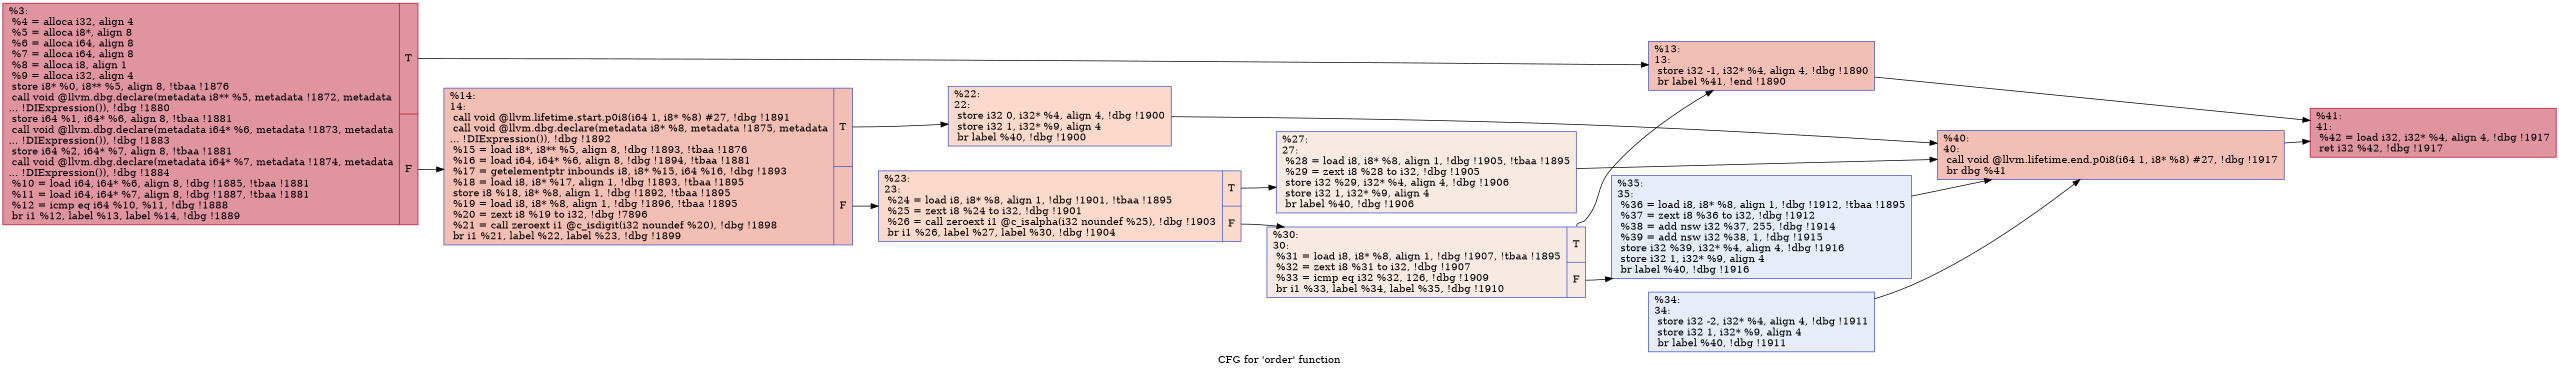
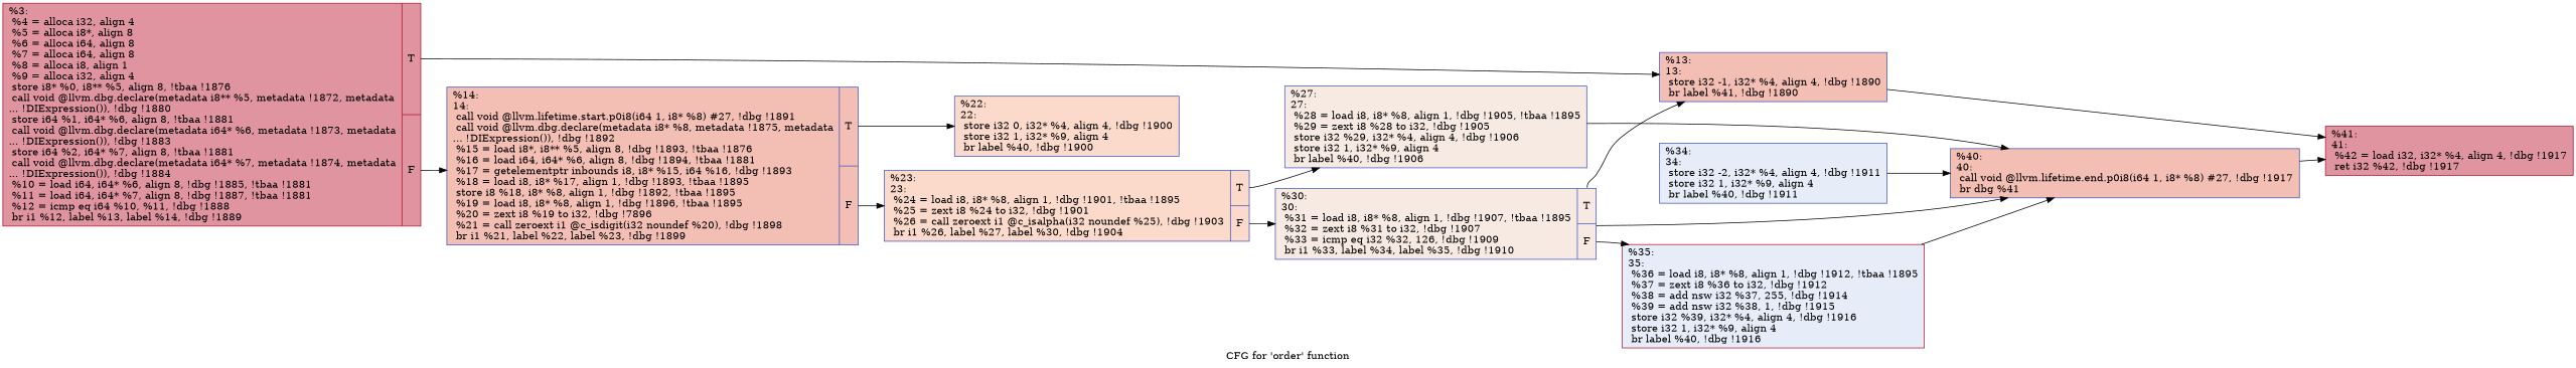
  digraph {
    label="CFG for 'order' function"
    rankdir=LR
    node [color="#3d50c3ff" fillcolor="#e36c5570" shape=record style=filled]
    n1 [color="#b70d28ff" fillcolor="#b70d2870" label="{%3:\l  %4 = alloca i32, align 4\l  %5 = alloca i8*, align 8\l  %6 = alloca i64, align 8\l  %7 = alloca i64, align 8\l  %8 = alloca i8, align 1\l  %9 = alloca i32, align 4\l  store i8* %0, i8** %5, align 8, !tbaa !1876\l  call void @llvm.dbg.declare(metadata i8** %5, metadata !1872, metadata\l... !DIExpression()), !dbg !1880\l  store i64 %1, i64* %6, align 8, !tbaa !1881\l  call void @llvm.dbg.declare(metadata i64* %6, metadata !1873, metadata\l... !DIExpression()), !dbg !1883\l  store i64 %2, i64* %7, align 8, !tbaa !1881\l  call void @llvm.dbg.declare(metadata i64* %7, metadata !1874, metadata\l... !DIExpression()), !dbg !1884\l  %10 = load i64, i64* %6, align 8, !dbg !1885, !tbaa !1881\l  %11 = load i64, i64* %7, align 8, !dbg !1887, !tbaa !1881\l  %12 = icmp eq i64 %10, %11, !dbg !1888\l  br i1 %12, label %13, label %14, !dbg !1889\l|{<s0>T|<s1>F}}"]
-   n2 [label="{%13:\l13:                                               \l  store i32 -1, i32* %4, align 4, !dbg !1890\l  br label %41, !end !1890\l}"]
+   n2 [label="{%13:\l13:                                               \l  store i32 -1, i32* %4, align 4, !dbg !1890\l  br label %41, !dbg !1890\l}"]
    n3 [label="{%14:\l14:                                               \l  call void @llvm.lifetime.start.p0i8(i64 1, i8* %8) #27, !dbg !1891\l  call void @llvm.dbg.declare(metadata i8* %8, metadata !1875, metadata\l... !DIExpression()), !dbg !1892\l  %15 = load i8*, i8** %5, align 8, !dbg !1893, !tbaa !1876\l  %16 = load i64, i64* %6, align 8, !dbg !1894, !tbaa !1881\l  %17 = getelementptr inbounds i8, i8* %15, i64 %16, !dbg !1893\l  %18 = load i8, i8* %17, align 1, !dbg !1893, !tbaa !1895\l  store i8 %18, i8* %8, align 1, !dbg !1892, !tbaa !1895\l  %19 = load i8, i8* %8, align 1, !dbg !1896, !tbaa !1895\l  %20 = zext i8 %19 to i32, !dbg !7896\l  %21 = call zeroext i1 @c_isdigit(i32 noundef %20), !dbg !1898\l  br i1 %21, label %22, label %23, !dbg !1899\l|{<s0>T|<s1>F}}"]
    n4 [color="#b70d28ff" fillcolor="#b70d2870" label="{%41:\l41:                                               \l  %42 = load i32, i32* %4, align 4, !dbg !1917\l  ret i32 %42, !dbg !1917\l}"]
    n5 [fillcolor="#f7a88970" label="{%22:\l22:                                               \l  store i32 0, i32* %4, align 4, !dbg !1900\l  store i32 1, i32* %9, align 4\l  br label %40, !dbg !1900\l}"]
    n6 [fillcolor="#f7a88970" label="{%23:\l23:                                               \l  %24 = load i8, i8* %8, align 1, !dbg !1901, !tbaa !1895\l  %25 = zext i8 %24 to i32, !dbg !1901\l  %26 = call zeroext i1 @c_isalpha(i32 noundef %25), !dbg !1903\l  br i1 %26, label %27, label %30, !dbg !1904\l|{<s0>T|<s1>F}}"]
    n7 [label="{%40:\l40:                                               \l  call void @llvm.lifetime.end.p0i8(i64 1, i8* %8) #27, !dbg !1917\l  br dbg %41\l}"]
    n8 [fillcolor="#eed0c070" label="{%27:\l27:                                               \l  %28 = load i8, i8* %8, align 1, !dbg !1905, !tbaa !1895\l  %29 = zext i8 %28 to i32, !dbg !1905\l  store i32 %29, i32* %4, align 4, !dbg !1906\l  store i32 1, i32* %9, align 4\l  br label %40, !dbg !1906\l}"]
    n9 [fillcolor="#eed0c070" label="{%30:\l30:                                               \l  %31 = load i8, i8* %8, align 1, !dbg !1907, !tbaa !1895\l  %32 = zext i8 %31 to i32, !dbg !1907\l  %33 = icmp eq i32 %32, 126, !dbg !1909\l  br i1 %33, label %34, label %35, !dbg !1910\l|{<s0>T|<s1>F}}"]
-   n10 [fillcolor="#c7d7f070" label="{%35:\l35:                                               \l  %36 = load i8, i8* %8, align 1, !dbg !1912, !tbaa !1895\l  %37 = zext i8 %36 to i32, !dbg !1912\l  %38 = add nsw i32 %37, 255, !dbg !1914\l  %39 = add nsw i32 %38, 1, !dbg !1915\l  store i32 %39, i32* %4, align 4, !dbg !1916\l  store i32 1, i32* %9, align 4\l  br label %40, !dbg !1916\l}"]
+   n10 [color="#b70d28ff" fillcolor="#c7d7f070" label="{%35:\l35:                                               \l  %36 = load i8, i8* %8, align 1, !dbg !1912, !tbaa !1895\l  %37 = zext i8 %36 to i32, !dbg !1912\l  %38 = add nsw i32 %37, 255, !dbg !1914\l  %39 = add nsw i32 %38, 1, !dbg !1915\l  store i32 %39, i32* %4, align 4, !dbg !1916\l  store i32 1, i32* %9, align 4\l  br label %40, !dbg !1916\l}"]
    n11 [fillcolor="#c7d7f070" label="{%34:\l34:                                               \l  store i32 -2, i32* %4, align 4, !dbg !1911\l  store i32 1, i32* %9, align 4\l  br label %40, !dbg !1911\l}"]
    n1 -> n2 [tailport=s0]
    n1 -> n3 [tailport=s1]
    n2 -> n4
    n3 -> n5 [tailport=s0]
    n3 -> n6 [tailport=s1]
-   n5 -> n7
+   n9 -> n7
    n6 -> n8 [tailport=s0]
    n6 -> n9 [tailport=s1]
    n7 -> n4
    n8 -> n7
    n9 -> n2 [tailport=s0]
    n9 -> n10 [tailport=s1]
    n10 -> n7
    n11 -> n7
  }
